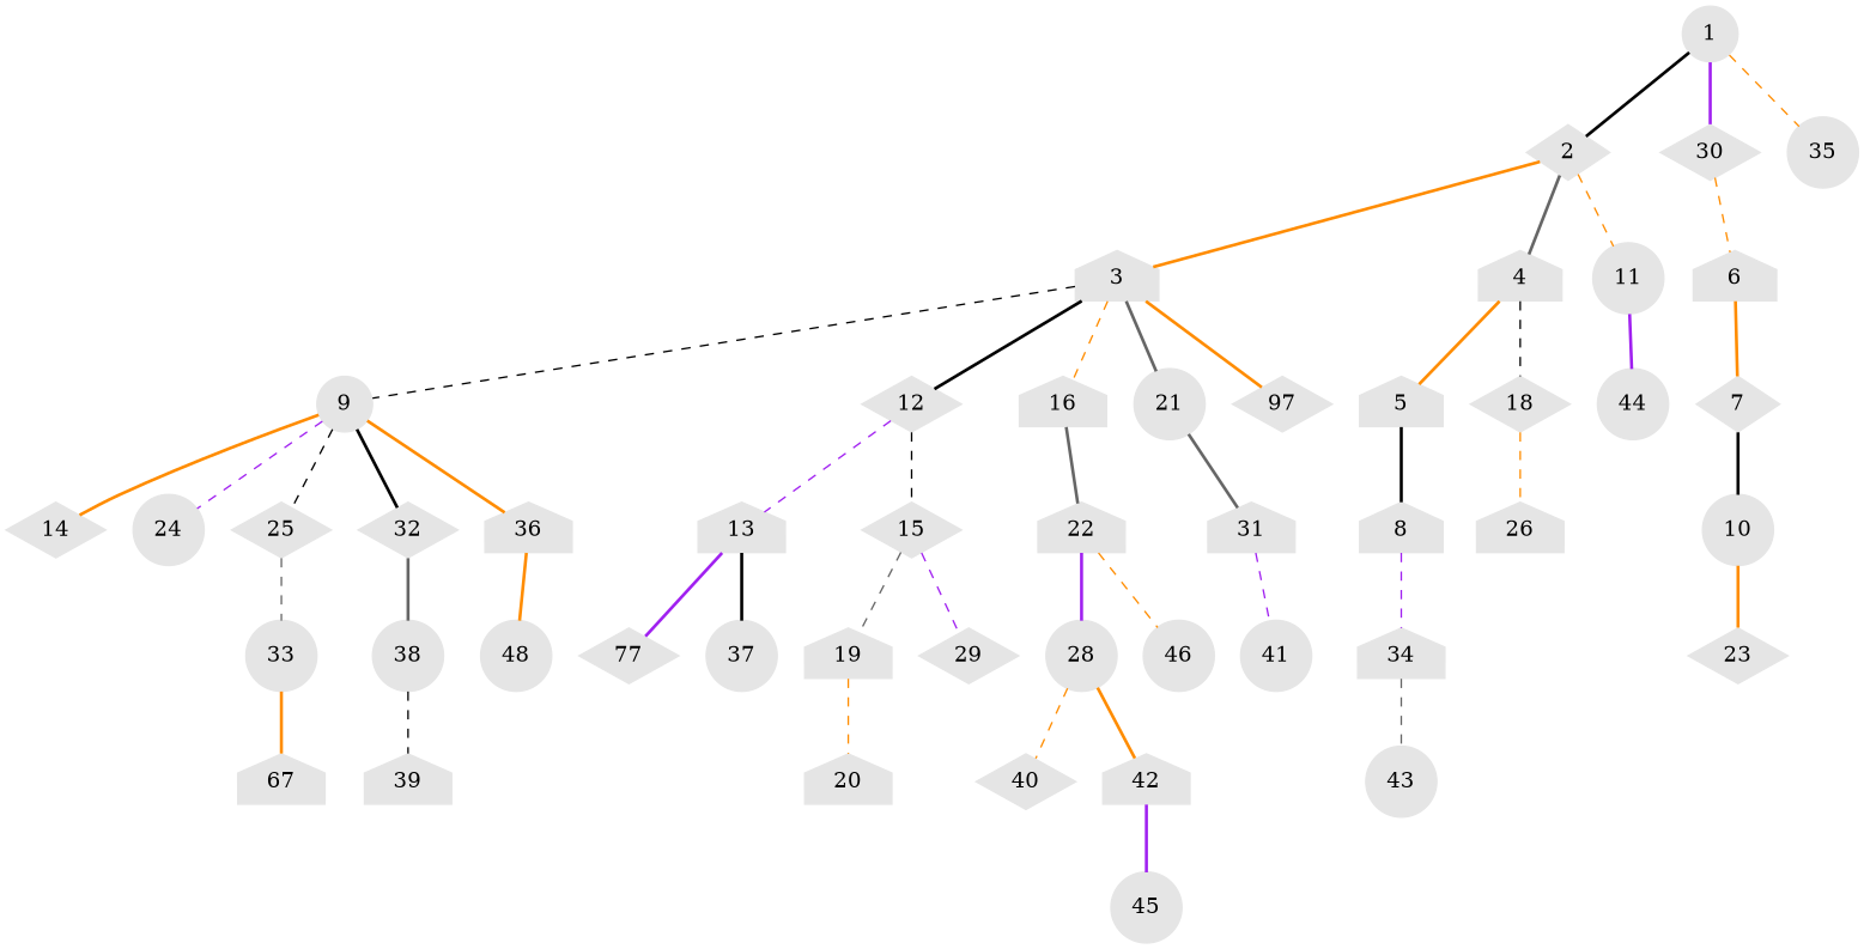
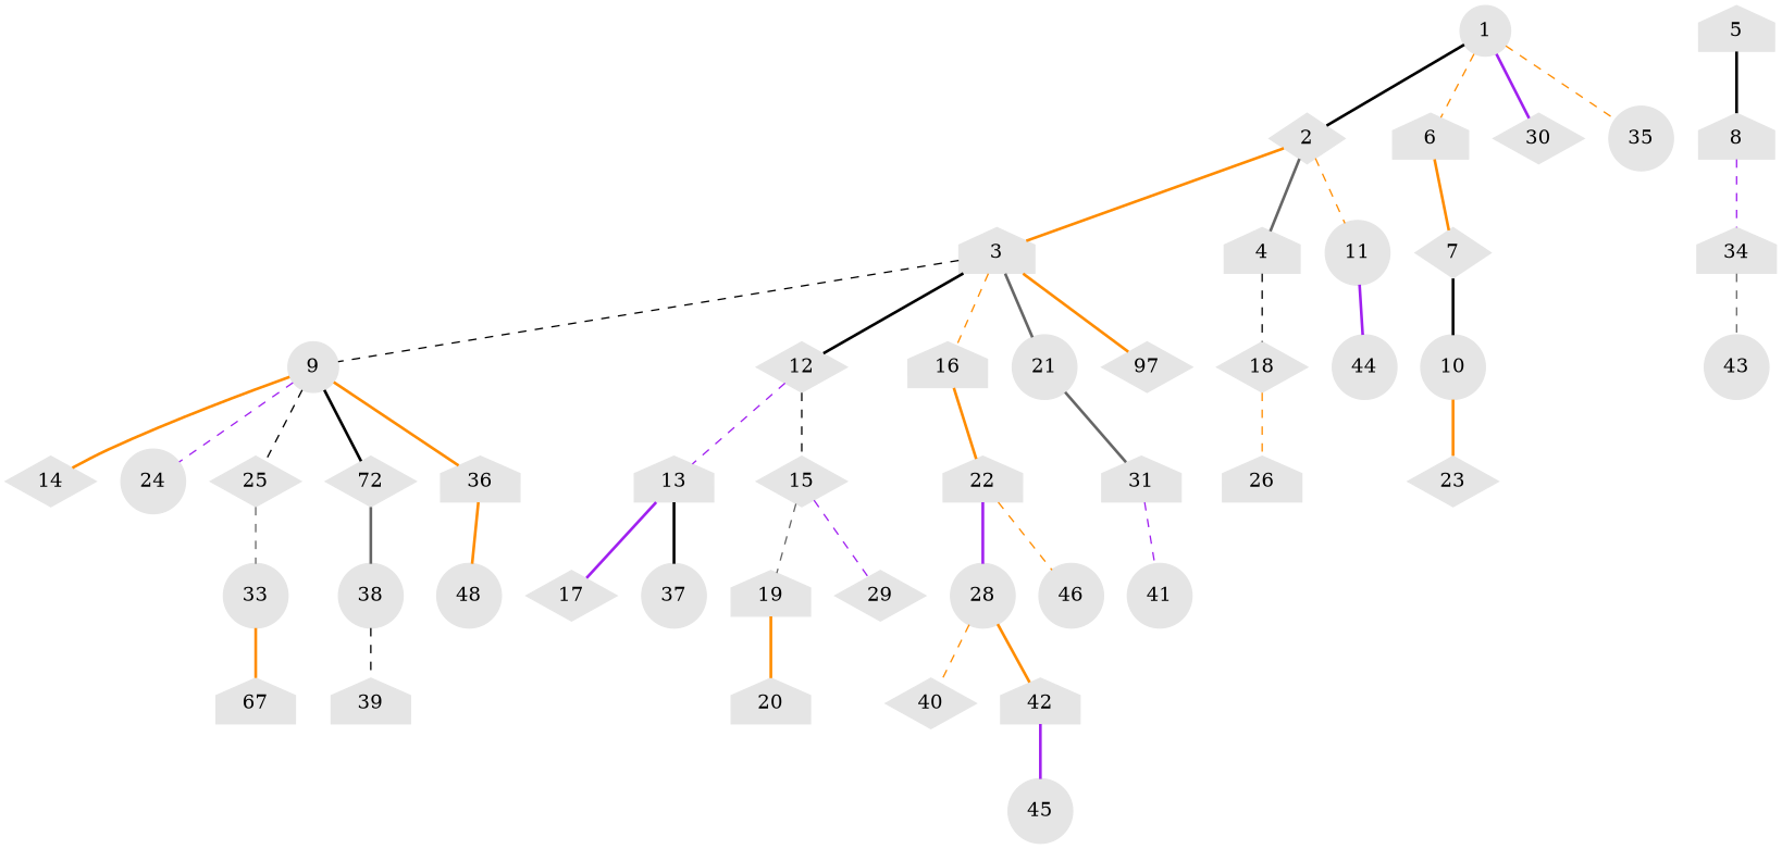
  graph {
    node [color=gray90 shape=circle style=filled]
    edge [color=darkorange style=bold weight=1.0]
    2 [shape=diamond]
    1
    6 [shape=house]
    30 [shape=diamond]
    35
    3 [shape=house]
    4 [shape=house]
    11
    7 [shape=diamond]
    9
    12 [shape=diamond]
    16 [shape=house]
    21
    n14 [label=97 shape=diamond]
    5 [shape=house]
    18 [shape=diamond]
    44
    14 [shape=diamond]
    24
    25 [shape=diamond]
-   32 [shape=diamond]
+   32 [shape=diamond label=72]
    36 [shape=house]
    13 [shape=house]
    15 [shape=diamond]
    22 [shape=house]
    31 [shape=house]
    8 [shape=house]
    26 [shape=house]
    34 [shape=house]
    10
    23 [shape=diamond]
    43
    33
    38
    48
-   17 [shape=diamond label=77]
+   17 [shape=diamond]
    37
    19 [shape=house]
    29 [shape=diamond]
    20 [shape=house]
    28
    46
    41
    40 [shape=diamond]
    42 [shape=house]
    n46 [label=67 shape=house]
    45
    39 [shape=house]
    2 -- 3
    2 -- 4 [color=gray40]
    2 -- 11 [style=dashed]
    1 -- 2 [color=black]
-   30 -- 6 [style=dashed]
+   1 -- 6 [style=dashed]
    1 -- 30 [color=purple]
    1 -- 35 [style=dashed]
    6 -- 7
    3 -- 9 [color=black style=dashed]
    3 -- 12 [color=black]
    3 -- 16 [style=dashed]
    3 -- 21 [color=gray40]
    3 -- n14
-   4 -- 5
    4 -- 18 [color=black style=dashed]
    11 -- 44 [color=purple]
    7 -- 10 [color=black]
    9 -- 14
    9 -- 24 [color=purple style=dashed]
    9 -- 25 [color=black style=dashed]
    9 -- 32 [color=black]
    9 -- 36
    12 -- 13 [color=purple style=dashed]
    12 -- 15 [color=black style=dashed]
-   16 -- 22 [color=gray40]
+   16 -- 22
    21 -- 31 [color=gray40]
    5 -- 8 [color=black]
    18 -- 26 [style=dashed weight=2.0]
    25 -- 33 [color=gray40 style=dashed]
    32 -- 38 [color=gray40]
    36 -- 48
    13 -- 17 [color=purple]
    13 -- 37 [color=black]
    15 -- 19 [color=gray40 style=dashed]
    15 -- 29 [color=purple style=dashed]
    22 -- 28 [color=purple]
    22 -- 46 [style=dashed]
    31 -- 41 [color=purple style=dashed]
    8 -- 34 [color=purple style=dashed]
    34 -- 43 [color=gray40 style=dashed]
    10 -- 23
    33 -- n46
    38 -- 39 [color=black style=dashed]
-   19 -- 20 [style=dashed]
+   19 -- 20
    28 -- 40 [style=dashed]
    28 -- 42
    42 -- 45 [color=purple]
  }
